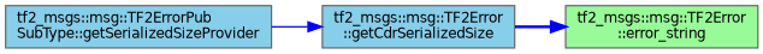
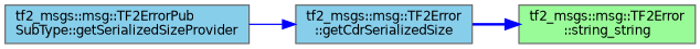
  digraph {
    rankdir=RL
    node [color=grey40 fillcolor=skyblue fontname=Helvetica fontsize=10 shape=box style=filled]
    edge [color=blue dir=back fontname=Helvetica fontsize=10 labelfontname=Helvetica labelfontsize=10]
-   n1 [color=gray40 fillcolor=palegreen fontcolor=black height=0.2 label="tf2_msgs::msg::TF2Error\l::error_string" width=0.4]
+   n1 [color=gray40 fillcolor=palegreen fontcolor=black height=0.2 label="tf2_msgs::msg::TF2Error\l::string_string" width=0.4]
    n2 [height=0.2 label="tf2_msgs::msg::TF2Error\l::getCdrSerializedSize" width=0.4]
    n3 [height=0.2 label="tf2_msgs::msg::TF2ErrorPub\lSubType::getSerializedSizeProvider" width=0.4]
    n1 -> n2 [style=bold]
    n2 -> n3 [style=solid]
  }
